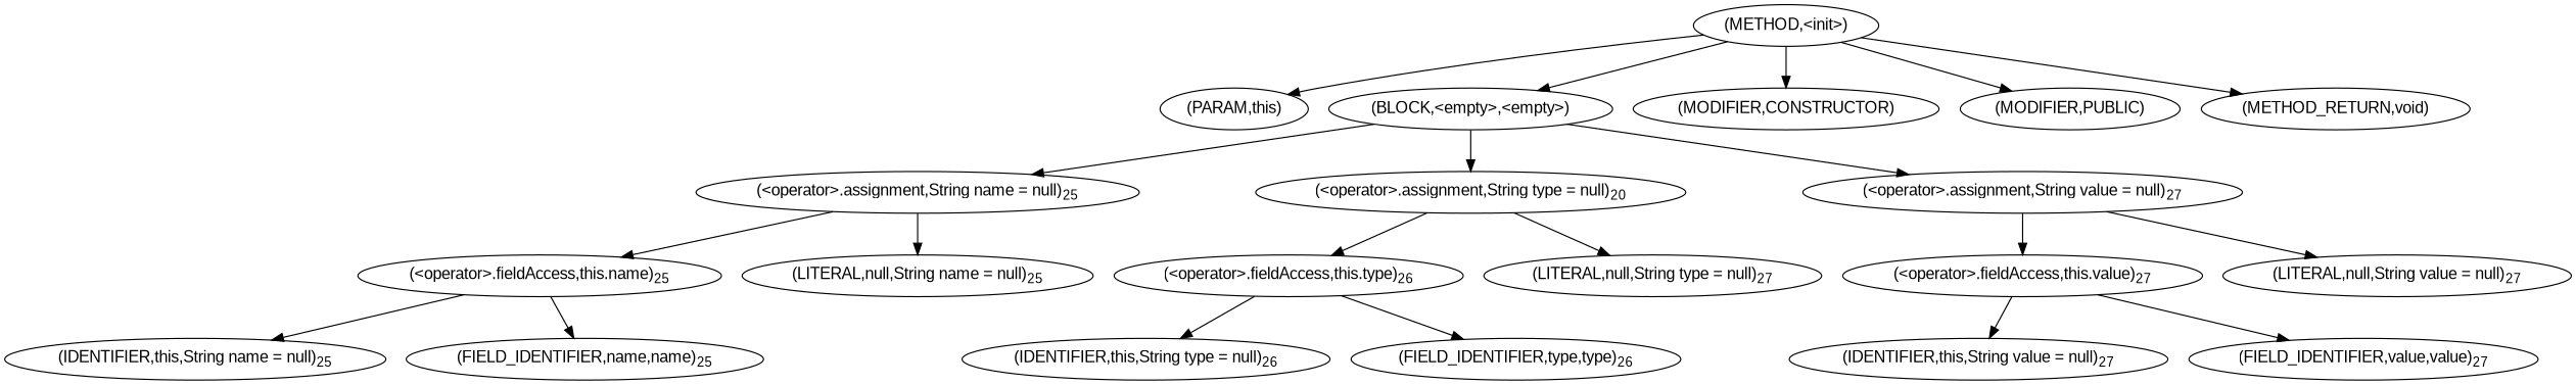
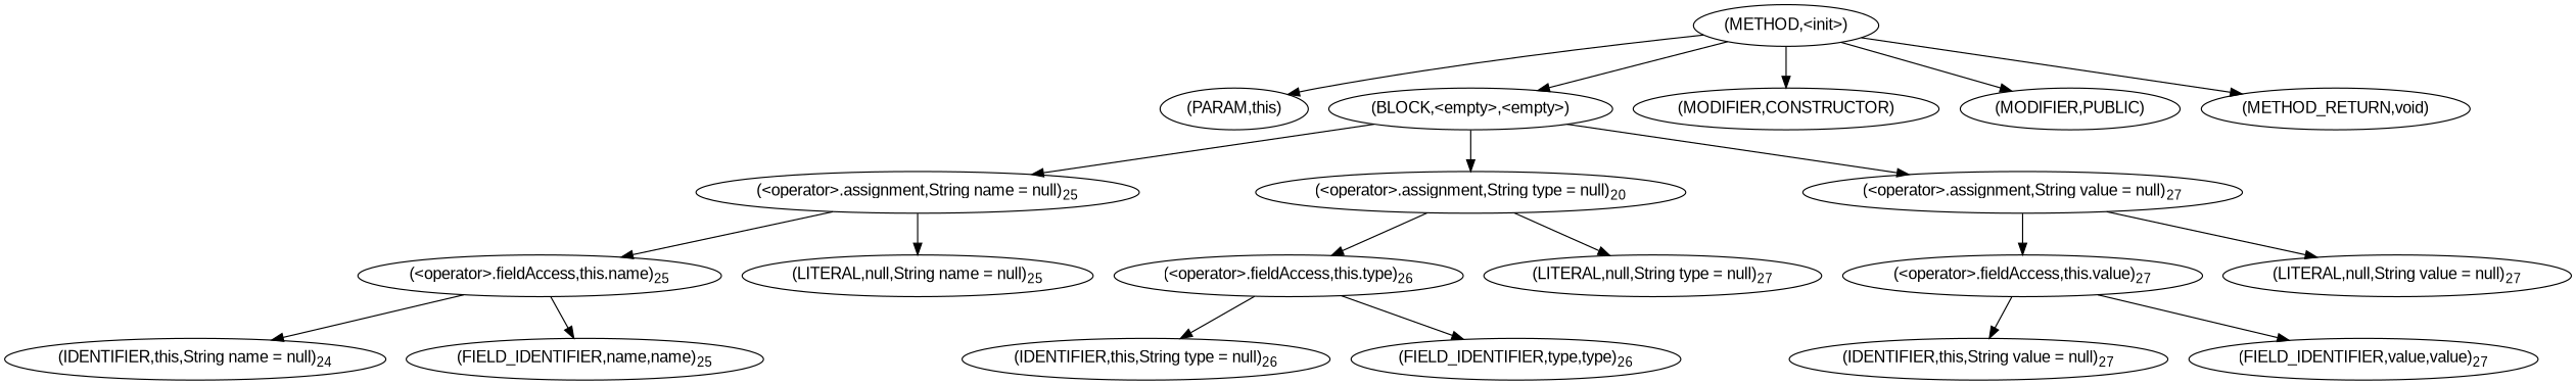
  digraph {
    fontname="Liberation Sans"
    node [fontname="Liberation Sans"]
    edge [fontname="Liberation Sans"]
    n1 [label=<(METHOD,&lt;init&gt;)>]
    n2 [label=<(PARAM,this)>]
    n3 [label=<(BLOCK,&lt;empty&gt;,&lt;empty&gt;)>]
    n4 [label=<(MODIFIER,CONSTRUCTOR)>]
    n5 [label=<(MODIFIER,PUBLIC)>]
    n6 [label=<(METHOD_RETURN,void)>]
    n7 [label=<(&lt;operator&gt;.assignment,String name = null)<SUB>25</SUB>>]
    n8 [label=<(&lt;operator&gt;.assignment,String type = null)<SUB>20</SUB>>]
    n9 [label=<(&lt;operator&gt;.assignment,String value = null)<SUB>27</SUB>>]
    n10 [label=<(&lt;operator&gt;.fieldAccess,this.name)<SUB>25</SUB>>]
    n11 [label=<(LITERAL,null,String name = null)<SUB>25</SUB>>]
    n12 [label=<(&lt;operator&gt;.fieldAccess,this.type)<SUB>26</SUB>>]
    n13 [label=<(LITERAL,null,String type = null)<SUB>27</SUB>>]
    n14 [label=<(&lt;operator&gt;.fieldAccess,this.value)<SUB>27</SUB>>]
    n15 [label=<(LITERAL,null,String value = null)<SUB>27</SUB>>]
-   n16 [label=<(IDENTIFIER,this,String name = null)<SUB>25</SUB>>]
+   n16 [label=<(IDENTIFIER,this,String name = null)<SUB>24</SUB>>]
    n17 [label=<(FIELD_IDENTIFIER,name,name)<SUB>25</SUB>>]
    n18 [label=<(IDENTIFIER,this,String type = null)<SUB>26</SUB>>]
    n19 [label=<(FIELD_IDENTIFIER,type,type)<SUB>26</SUB>>]
    n20 [label=<(IDENTIFIER,this,String value = null)<SUB>27</SUB>>]
    n21 [label=<(FIELD_IDENTIFIER,value,value)<SUB>27</SUB>>]
    n1 -> n2
    n1 -> n3
    n1 -> n4
    n1 -> n5
    n1 -> n6
    n3 -> n7
    n3 -> n8
    n3 -> n9
    n7 -> n10
    n7 -> n11
    n8 -> n12
    n8 -> n13
    n9 -> n14
    n9 -> n15
    n10 -> n16
    n10 -> n17
    n12 -> n18
    n12 -> n19
    n14 -> n20
    n14 -> n21
  }
